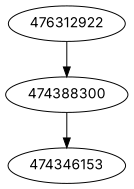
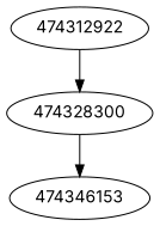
  strict digraph {
    fontname=Inter
    node [fontname=Inter]
    edge [fontname=Inter]
-   474312922 [label=476312922]
-   474328300 [label=474388300]
+   474312922
+   474328300
    474346153
    474312922 -> 474328300
    474328300 -> 474346153
  }
